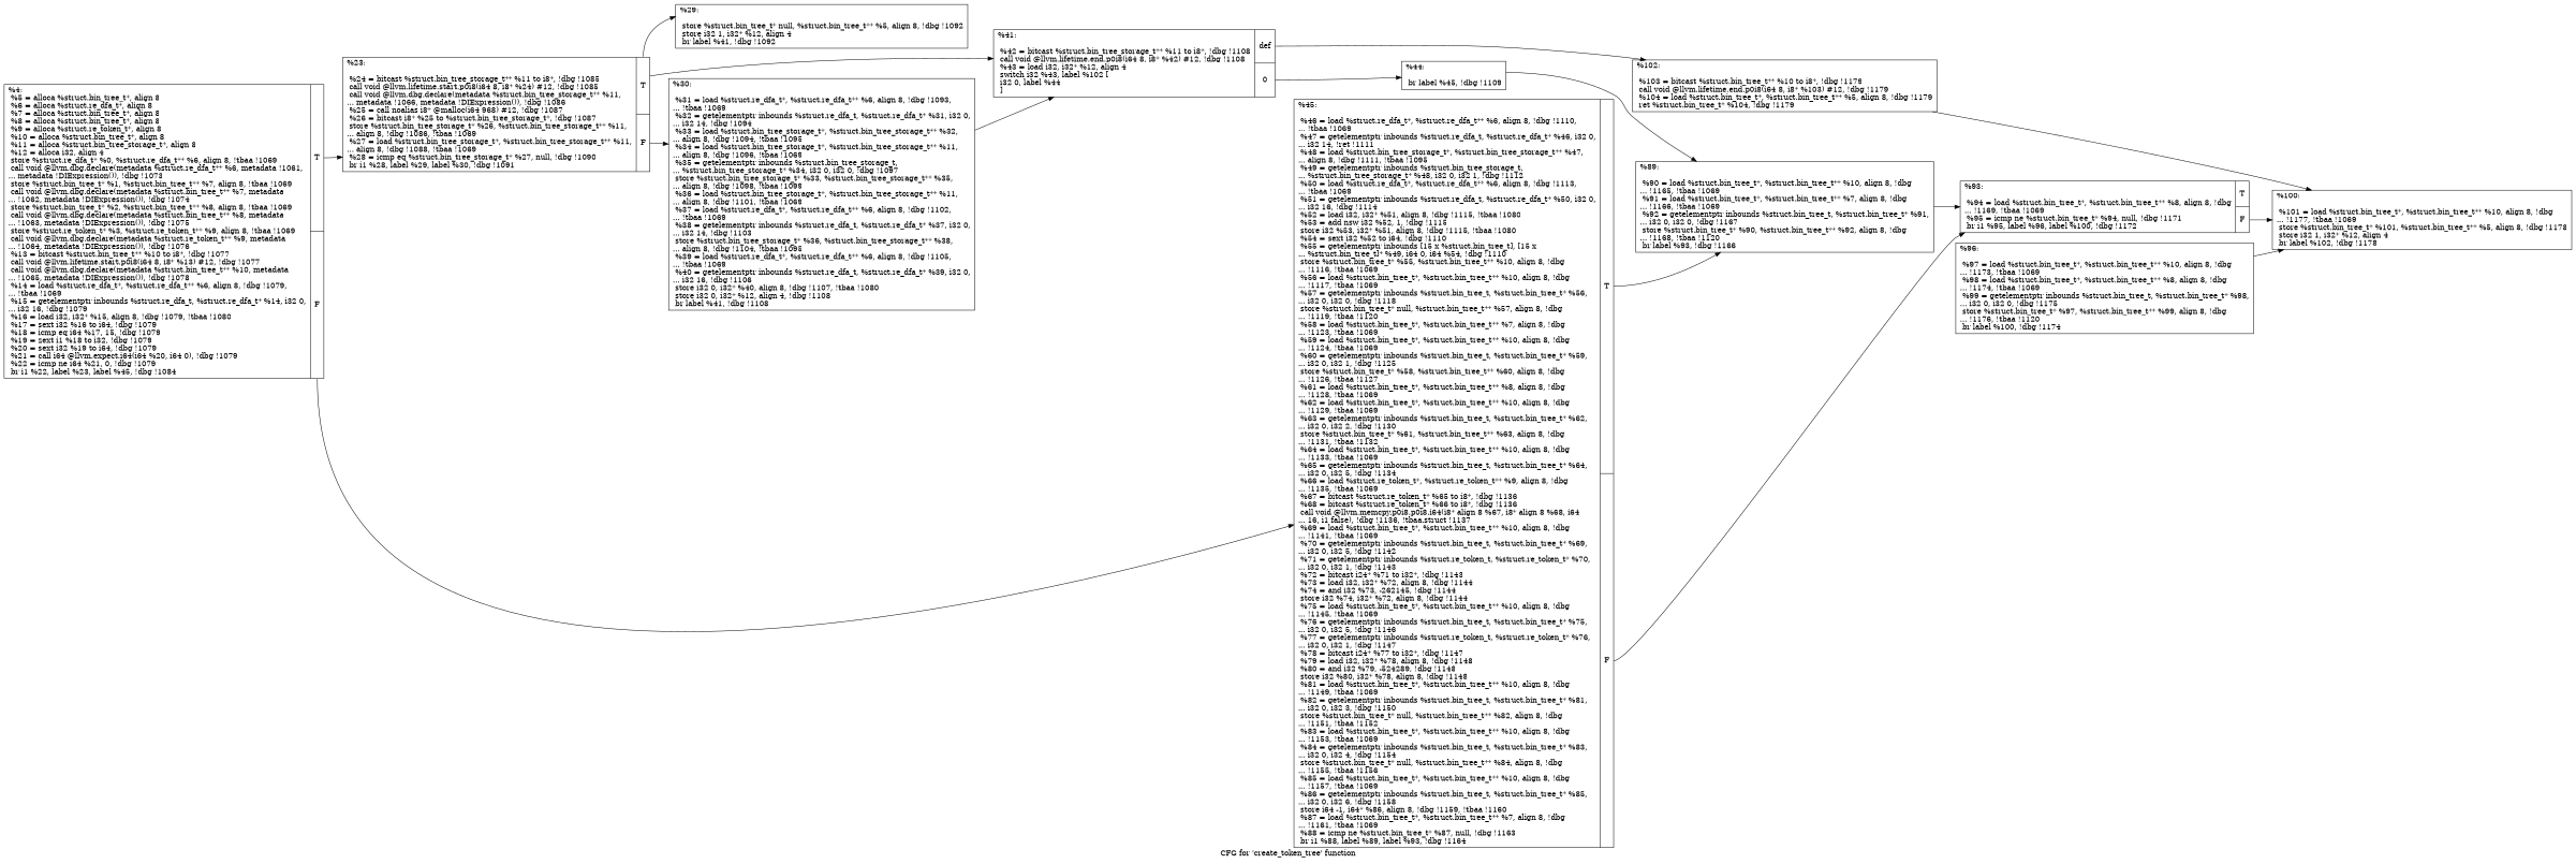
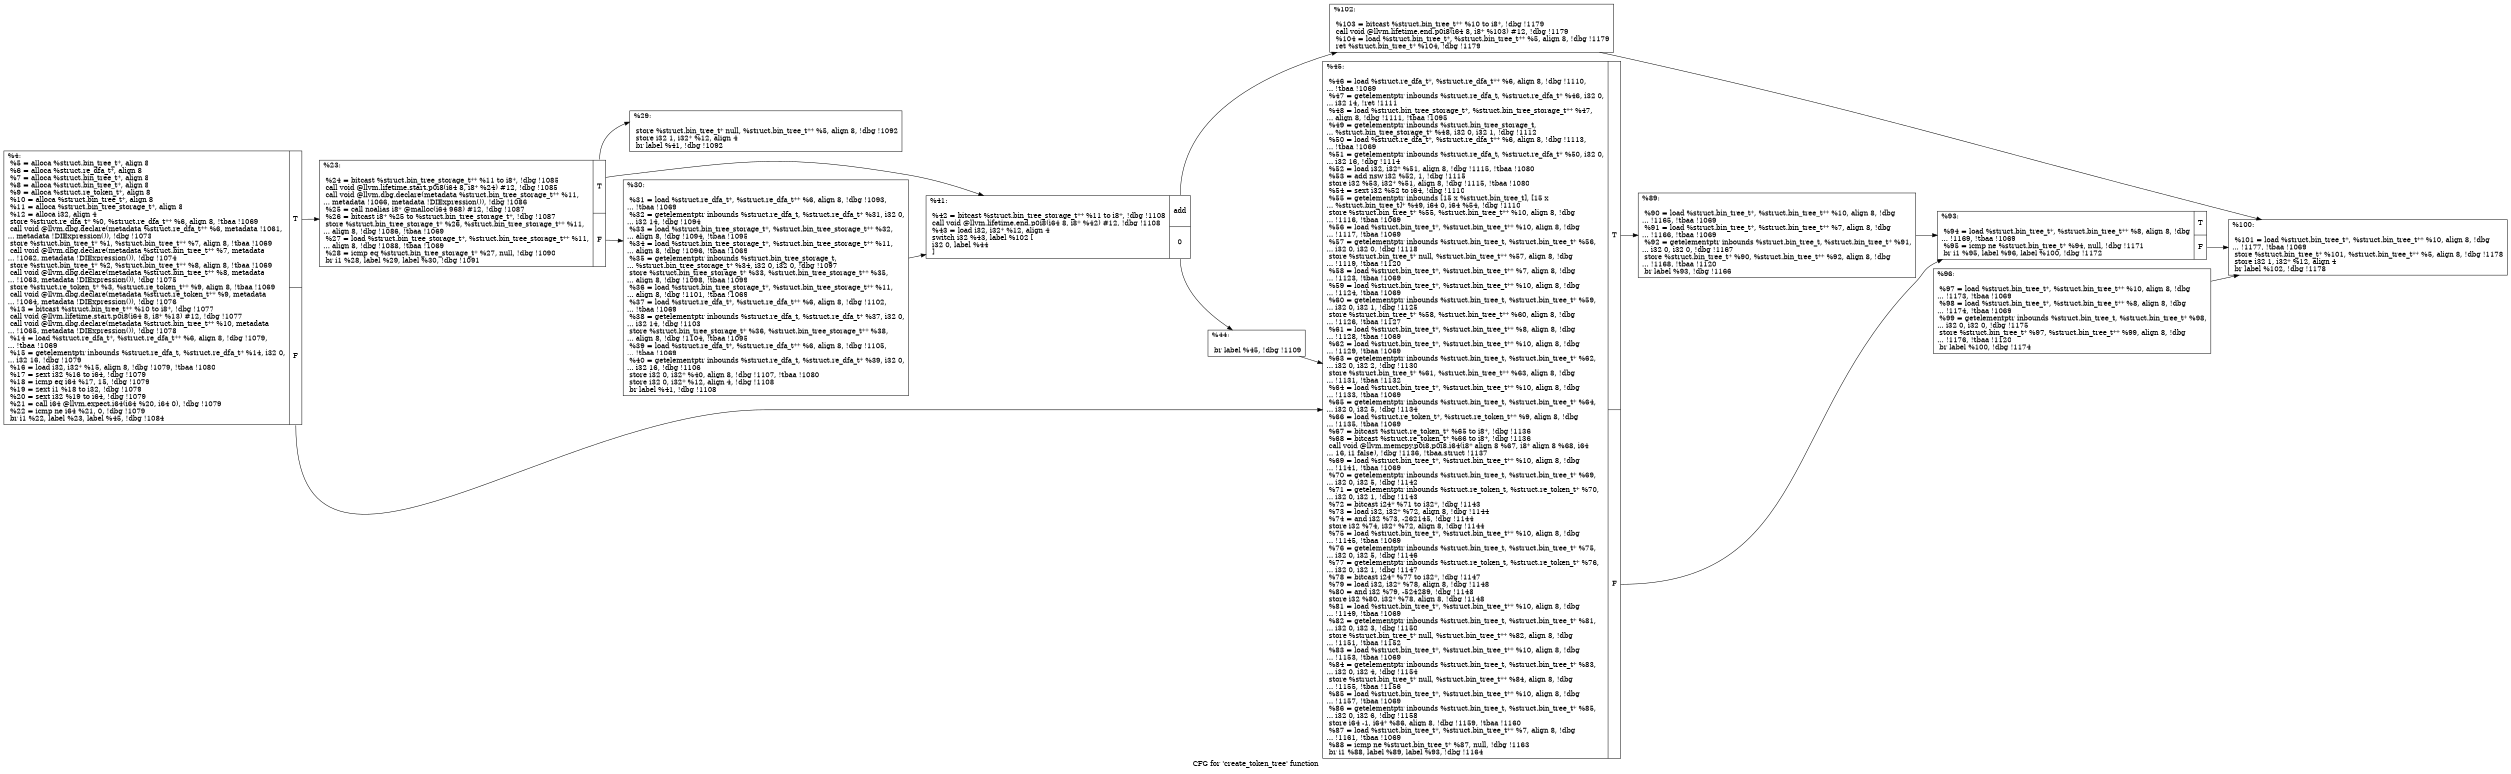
  digraph {
    label="CFG for 'create_token_tree' function"
    rankdir=LR
    node [shape=record]
    n1 [label="{%4:\l  %5 = alloca %struct.bin_tree_t*, align 8\l  %6 = alloca %struct.re_dfa_t*, align 8\l  %7 = alloca %struct.bin_tree_t*, align 8\l  %8 = alloca %struct.bin_tree_t*, align 8\l  %9 = alloca %struct.re_token_t*, align 8\l  %10 = alloca %struct.bin_tree_t*, align 8\l  %11 = alloca %struct.bin_tree_storage_t*, align 8\l  %12 = alloca i32, align 4\l  store %struct.re_dfa_t* %0, %struct.re_dfa_t** %6, align 8, !tbaa !1069\l  call void @llvm.dbg.declare(metadata %struct.re_dfa_t** %6, metadata !1061,\l... metadata !DIExpression()), !dbg !1073\l  store %struct.bin_tree_t* %1, %struct.bin_tree_t** %7, align 8, !tbaa !1069\l  call void @llvm.dbg.declare(metadata %struct.bin_tree_t** %7, metadata\l... !1062, metadata !DIExpression()), !dbg !1074\l  store %struct.bin_tree_t* %2, %struct.bin_tree_t** %8, align 8, !tbaa !1069\l  call void @llvm.dbg.declare(metadata %struct.bin_tree_t** %8, metadata\l... !1063, metadata !DIExpression()), !dbg !1075\l  store %struct.re_token_t* %3, %struct.re_token_t** %9, align 8, !tbaa !1069\l  call void @llvm.dbg.declare(metadata %struct.re_token_t** %9, metadata\l... !1064, metadata !DIExpression()), !dbg !1076\l  %13 = bitcast %struct.bin_tree_t** %10 to i8*, !dbg !1077\l  call void @llvm.lifetime.start.p0i8(i64 8, i8* %13) #12, !dbg !1077\l  call void @llvm.dbg.declare(metadata %struct.bin_tree_t** %10, metadata\l... !1065, metadata !DIExpression()), !dbg !1078\l  %14 = load %struct.re_dfa_t*, %struct.re_dfa_t** %6, align 8, !dbg !1079,\l... !tbaa !1069\l  %15 = getelementptr inbounds %struct.re_dfa_t, %struct.re_dfa_t* %14, i32 0,\l... i32 16, !dbg !1079\l  %16 = load i32, i32* %15, align 8, !dbg !1079, !tbaa !1080\l  %17 = sext i32 %16 to i64, !dbg !1079\l  %18 = icmp eq i64 %17, 15, !dbg !1079\l  %19 = zext i1 %18 to i32, !dbg !1079\l  %20 = sext i32 %19 to i64, !dbg !1079\l  %21 = call i64 @llvm.expect.i64(i64 %20, i64 0), !dbg !1079\l  %22 = icmp ne i64 %21, 0, !dbg !1079\l  br i1 %22, label %23, label %45, !dbg !1084\l|{<s0>T|<s1>F}}"]
    n2 [label="{%23:\l\l  %24 = bitcast %struct.bin_tree_storage_t** %11 to i8*, !dbg !1085\l  call void @llvm.lifetime.start.p0i8(i64 8, i8* %24) #12, !dbg !1085\l  call void @llvm.dbg.declare(metadata %struct.bin_tree_storage_t** %11,\l... metadata !1066, metadata !DIExpression()), !dbg !1086\l  %25 = call noalias i8* @malloc(i64 968) #12, !dbg !1087\l  %26 = bitcast i8* %25 to %struct.bin_tree_storage_t*, !dbg !1087\l  store %struct.bin_tree_storage_t* %26, %struct.bin_tree_storage_t** %11,\l... align 8, !dbg !1086, !tbaa !1069\l  %27 = load %struct.bin_tree_storage_t*, %struct.bin_tree_storage_t** %11,\l... align 8, !dbg !1088, !tbaa !1069\l  %28 = icmp eq %struct.bin_tree_storage_t* %27, null, !dbg !1090\l  br i1 %28, label %29, label %30, !dbg !1091\l|{<s0>T|<s1>F}}"]
    n3 [label="{%45:\l\l  %46 = load %struct.re_dfa_t*, %struct.re_dfa_t** %6, align 8, !dbg !1110,\l... !tbaa !1069\l  %47 = getelementptr inbounds %struct.re_dfa_t, %struct.re_dfa_t* %46, i32 0,\l... i32 14, !ret !1111\l  %48 = load %struct.bin_tree_storage_t*, %struct.bin_tree_storage_t** %47,\l... align 8, !dbg !1111, !tbaa !1095\l  %49 = getelementptr inbounds %struct.bin_tree_storage_t,\l... %struct.bin_tree_storage_t* %48, i32 0, i32 1, !dbg !1112\l  %50 = load %struct.re_dfa_t*, %struct.re_dfa_t** %6, align 8, !dbg !1113,\l... !tbaa !1069\l  %51 = getelementptr inbounds %struct.re_dfa_t, %struct.re_dfa_t* %50, i32 0,\l... i32 16, !dbg !1114\l  %52 = load i32, i32* %51, align 8, !dbg !1115, !tbaa !1080\l  %53 = add nsw i32 %52, 1, !dbg !1115\l  store i32 %53, i32* %51, align 8, !dbg !1115, !tbaa !1080\l  %54 = sext i32 %52 to i64, !dbg !1110\l  %55 = getelementptr inbounds [15 x %struct.bin_tree_t], [15 x\l... %struct.bin_tree_t]* %49, i64 0, i64 %54, !dbg !1110\l  store %struct.bin_tree_t* %55, %struct.bin_tree_t** %10, align 8, !dbg\l... !1116, !tbaa !1069\l  %56 = load %struct.bin_tree_t*, %struct.bin_tree_t** %10, align 8, !dbg\l... !1117, !tbaa !1069\l  %57 = getelementptr inbounds %struct.bin_tree_t, %struct.bin_tree_t* %56,\l... i32 0, i32 0, !dbg !1118\l  store %struct.bin_tree_t* null, %struct.bin_tree_t** %57, align 8, !dbg\l... !1119, !tbaa !1120\l  %58 = load %struct.bin_tree_t*, %struct.bin_tree_t** %7, align 8, !dbg\l... !1123, !tbaa !1069\l  %59 = load %struct.bin_tree_t*, %struct.bin_tree_t** %10, align 8, !dbg\l... !1124, !tbaa !1069\l  %60 = getelementptr inbounds %struct.bin_tree_t, %struct.bin_tree_t* %59,\l... i32 0, i32 1, !dbg !1125\l  store %struct.bin_tree_t* %58, %struct.bin_tree_t** %60, align 8, !dbg\l... !1126, !tbaa !1127\l  %61 = load %struct.bin_tree_t*, %struct.bin_tree_t** %8, align 8, !dbg\l... !1128, !tbaa !1069\l  %62 = load %struct.bin_tree_t*, %struct.bin_tree_t** %10, align 8, !dbg\l... !1129, !tbaa !1069\l  %63 = getelementptr inbounds %struct.bin_tree_t, %struct.bin_tree_t* %62,\l... i32 0, i32 2, !dbg !1130\l  store %struct.bin_tree_t* %61, %struct.bin_tree_t** %63, align 8, !dbg\l... !1131, !tbaa !1132\l  %64 = load %struct.bin_tree_t*, %struct.bin_tree_t** %10, align 8, !dbg\l... !1133, !tbaa !1069\l  %65 = getelementptr inbounds %struct.bin_tree_t, %struct.bin_tree_t* %64,\l... i32 0, i32 5, !dbg !1134\l  %66 = load %struct.re_token_t*, %struct.re_token_t** %9, align 8, !dbg\l... !1135, !tbaa !1069\l  %67 = bitcast %struct.re_token_t* %65 to i8*, !dbg !1136\l  %68 = bitcast %struct.re_token_t* %66 to i8*, !dbg !1136\l  call void @llvm.memcpy.p0i8.p0i8.i64(i8* align 8 %67, i8* align 8 %68, i64\l... 16, i1 false), !dbg !1136, !tbaa.struct !1137\l  %69 = load %struct.bin_tree_t*, %struct.bin_tree_t** %10, align 8, !dbg\l... !1141, !tbaa !1069\l  %70 = getelementptr inbounds %struct.bin_tree_t, %struct.bin_tree_t* %69,\l... i32 0, i32 5, !dbg !1142\l  %71 = getelementptr inbounds %struct.re_token_t, %struct.re_token_t* %70,\l... i32 0, i32 1, !dbg !1143\l  %72 = bitcast i24* %71 to i32*, !dbg !1143\l  %73 = load i32, i32* %72, align 8, !dbg !1144\l  %74 = and i32 %73, -262145, !dbg !1144\l  store i32 %74, i32* %72, align 8, !dbg !1144\l  %75 = load %struct.bin_tree_t*, %struct.bin_tree_t** %10, align 8, !dbg\l... !1145, !tbaa !1069\l  %76 = getelementptr inbounds %struct.bin_tree_t, %struct.bin_tree_t* %75,\l... i32 0, i32 5, !dbg !1146\l  %77 = getelementptr inbounds %struct.re_token_t, %struct.re_token_t* %76,\l... i32 0, i32 1, !dbg !1147\l  %78 = bitcast i24* %77 to i32*, !dbg !1147\l  %79 = load i32, i32* %78, align 8, !dbg !1148\l  %80 = and i32 %79, -524289, !dbg !1148\l  store i32 %80, i32* %78, align 8, !dbg !1148\l  %81 = load %struct.bin_tree_t*, %struct.bin_tree_t** %10, align 8, !dbg\l... !1149, !tbaa !1069\l  %82 = getelementptr inbounds %struct.bin_tree_t, %struct.bin_tree_t* %81,\l... i32 0, i32 3, !dbg !1150\l  store %struct.bin_tree_t* null, %struct.bin_tree_t** %82, align 8, !dbg\l... !1151, !tbaa !1152\l  %83 = load %struct.bin_tree_t*, %struct.bin_tree_t** %10, align 8, !dbg\l... !1153, !tbaa !1069\l  %84 = getelementptr inbounds %struct.bin_tree_t, %struct.bin_tree_t* %83,\l... i32 0, i32 4, !dbg !1154\l  store %struct.bin_tree_t* null, %struct.bin_tree_t** %84, align 8, !dbg\l... !1155, !tbaa !1156\l  %85 = load %struct.bin_tree_t*, %struct.bin_tree_t** %10, align 8, !dbg\l... !1157, !tbaa !1069\l  %86 = getelementptr inbounds %struct.bin_tree_t, %struct.bin_tree_t* %85,\l... i32 0, i32 6, !dbg !1158\l  store i64 -1, i64* %86, align 8, !dbg !1159, !tbaa !1160\l  %87 = load %struct.bin_tree_t*, %struct.bin_tree_t** %7, align 8, !dbg\l... !1161, !tbaa !1069\l  %88 = icmp ne %struct.bin_tree_t* %87, null, !dbg !1163\l  br i1 %88, label %89, label %93, !dbg !1164\l|{<s0>T|<s1>F}}"]
    n4 [label="{%29:\l\l  store %struct.bin_tree_t* null, %struct.bin_tree_t** %5, align 8, !dbg !1092\l  store i32 1, i32* %12, align 4\l  br label %41, !dbg !1092\l}"]
    n5 [label="{%30:\l\l  %31 = load %struct.re_dfa_t*, %struct.re_dfa_t** %6, align 8, !dbg !1093,\l... !tbaa !1069\l  %32 = getelementptr inbounds %struct.re_dfa_t, %struct.re_dfa_t* %31, i32 0,\l... i32 14, !dbg !1094\l  %33 = load %struct.bin_tree_storage_t*, %struct.bin_tree_storage_t** %32,\l... align 8, !dbg !1094, !tbaa !1095\l  %34 = load %struct.bin_tree_storage_t*, %struct.bin_tree_storage_t** %11,\l... align 8, !dbg !1096, !tbaa !1069\l  %35 = getelementptr inbounds %struct.bin_tree_storage_t,\l... %struct.bin_tree_storage_t* %34, i32 0, i32 0, !dbg !1097\l  store %struct.bin_tree_storage_t* %33, %struct.bin_tree_storage_t** %35,\l... align 8, !dbg !1098, !tbaa !1099\l  %36 = load %struct.bin_tree_storage_t*, %struct.bin_tree_storage_t** %11,\l... align 8, !dbg !1101, !tbaa !1069\l  %37 = load %struct.re_dfa_t*, %struct.re_dfa_t** %6, align 8, !dbg !1102,\l... !tbaa !1069\l  %38 = getelementptr inbounds %struct.re_dfa_t, %struct.re_dfa_t* %37, i32 0,\l... i32 14, !dbg !1103\l  store %struct.bin_tree_storage_t* %36, %struct.bin_tree_storage_t** %38,\l... align 8, !dbg !1104, !tbaa !1095\l  %39 = load %struct.re_dfa_t*, %struct.re_dfa_t** %6, align 8, !dbg !1105,\l... !tbaa !1069\l  %40 = getelementptr inbounds %struct.re_dfa_t, %struct.re_dfa_t* %39, i32 0,\l... i32 16, !dbg !1106\l  store i32 0, i32* %40, align 8, !dbg !1107, !tbaa !1080\l  store i32 0, i32* %12, align 4, !dbg !1108\l  br label %41, !dbg !1108\l}"]
-   n6 [label="{%41:\l\l  %42 = bitcast %struct.bin_tree_storage_t** %11 to i8*, !dbg !1108\l  call void @llvm.lifetime.end.p0i8(i64 8, i8* %42) #12, !dbg !1108\l  %43 = load i32, i32* %12, align 4\l  switch i32 %43, label %102 [\l    i32 0, label %44\l  ]\l|{<s0>def|<s1>0}}"]
+   n6 [label="{%41:\l\l  %42 = bitcast %struct.bin_tree_storage_t** %11 to i8*, !dbg !1108\l  call void @llvm.lifetime.end.p0i8(i64 8, i8* %42) #12, !dbg !1108\l  %43 = load i32, i32* %12, align 4\l  switch i32 %43, label %102 [\l    i32 0, label %44\l  ]\l|{<s0>add|<s1>0}}"]
    n7 [label="{%89:\l\l  %90 = load %struct.bin_tree_t*, %struct.bin_tree_t** %10, align 8, !dbg\l... !1165, !tbaa !1069\l  %91 = load %struct.bin_tree_t*, %struct.bin_tree_t** %7, align 8, !dbg\l... !1166, !tbaa !1069\l  %92 = getelementptr inbounds %struct.bin_tree_t, %struct.bin_tree_t* %91,\l... i32 0, i32 0, !dbg !1167\l  store %struct.bin_tree_t* %90, %struct.bin_tree_t** %92, align 8, !dbg\l... !1168, !tbaa !1120\l  br label %93, !dbg !1166\l}"]
    n8 [label="{%93:\l\l  %94 = load %struct.bin_tree_t*, %struct.bin_tree_t** %8, align 8, !dbg\l... !1169, !tbaa !1069\l  %95 = icmp ne %struct.bin_tree_t* %94, null, !dbg !1171\l  br i1 %95, label %96, label %100, !dbg !1172\l|{<s0>T|<s1>F}}"]
    n9 [label="{%100:\l\l  %101 = load %struct.bin_tree_t*, %struct.bin_tree_t** %10, align 8, !dbg\l... !1177, !tbaa !1069\l  store %struct.bin_tree_t* %101, %struct.bin_tree_t** %5, align 8, !dbg !1178\l  store i32 1, i32* %12, align 4\l  br label %102, !dbg !1178\l}"]
    n10 [label="{%102:\l\l  %103 = bitcast %struct.bin_tree_t** %10 to i8*, !dbg !1179\l  call void @llvm.lifetime.end.p0i8(i64 8, i8* %103) #12, !dbg !1179\l  %104 = load %struct.bin_tree_t*, %struct.bin_tree_t** %5, align 8, !dbg !1179\l  ret %struct.bin_tree_t* %104, !dbg !1179\l}"]
    n11 [label="{%44:\l\l  br label %45, !dbg !1109\l}"]
    n12 [label="{%96:\l\l  %97 = load %struct.bin_tree_t*, %struct.bin_tree_t** %10, align 8, !dbg\l... !1173, !tbaa !1069\l  %98 = load %struct.bin_tree_t*, %struct.bin_tree_t** %8, align 8, !dbg\l... !1174, !tbaa !1069\l  %99 = getelementptr inbounds %struct.bin_tree_t, %struct.bin_tree_t* %98,\l... i32 0, i32 0, !dbg !1175\l  store %struct.bin_tree_t* %97, %struct.bin_tree_t** %99, align 8, !dbg\l... !1176, !tbaa !1120\l  br label %100, !dbg !1174\l}"]
    n1 -> n2 [tailport=s0]
    n1 -> n3 [tailport=s1]
    n2 -> n4 [tailport=s0]
    n2 -> n5 [tailport=s1]
    n2 -> n6
    n3 -> n7 [tailport=s0]
    n3 -> n8 [tailport=s1]
    n5 -> n6
    n6 -> n10 [tailport=s0]
    n6 -> n11 [tailport=s1]
    n7 -> n8
    n8 -> n9 [tailport=s1]
    n10 -> n9
-   n11 -> n7
+   n11 -> n3
    n12 -> n9
  }
